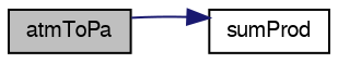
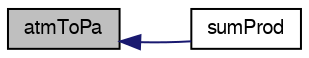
  digraph {
    rankdir=LR
    node [color=black fontname=FreeSans fontsize=10 shape=record]
    n1 [fillcolor=grey75 fontcolor=black height=0.2 label=atmToPa style=filled width=0.4]
    n2 [height=0.2 label=sumProd width=0.4]
-   n2 -> n1 [color=midnightblue dir=back fontname=FreeSans fontsize=10 labelfontname=FreeSans labelfontsize=10 style=solid]
+   n1 -> n2 [color=midnightblue dir=back fontname=FreeSans fontsize=10 labelfontname=FreeSans labelfontsize=10 style=solid]
  }
